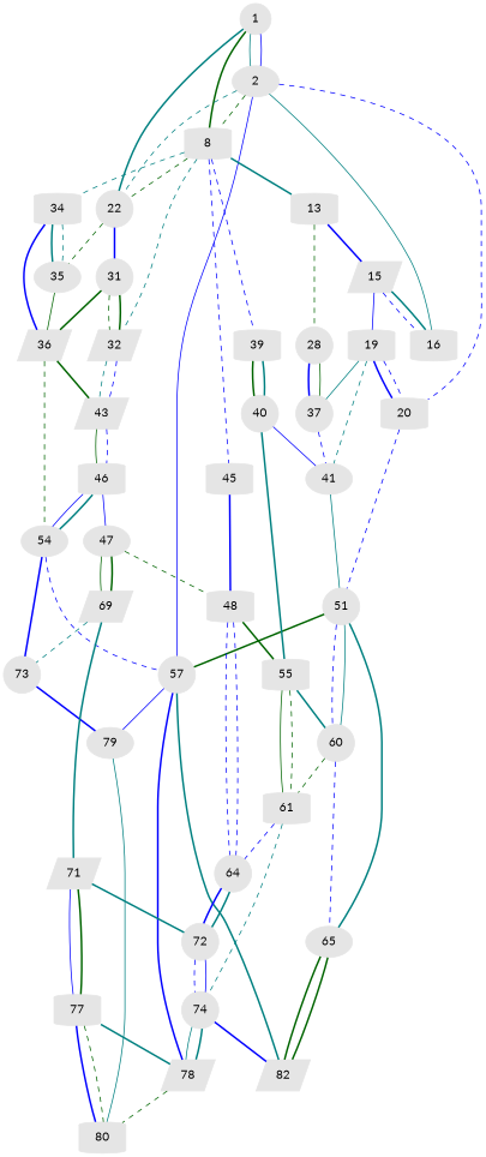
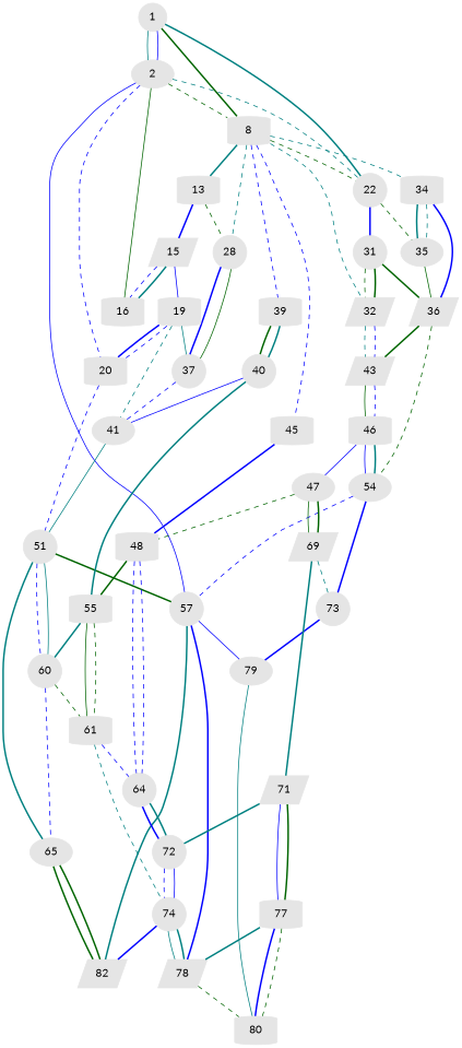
  graph {
    fontname=Lato
    node [color=gray90 fontname=Lato shape=cylinder style=filled]
    edge [color=blue fontname=Lato style=bold]
    1 [shape=circle super="+6"]
    2 [shape=ellipse super="+11+3"]
    8 [super="+24+9"]
    22 [shape=circle super="+30+23"]
    16
    20
    57 [shape=circle super="+68+58"]
    34
    13 [super="+14"]
    28 [shape=circle]
    32 [shape=parallelogram]
    39
    45
    31 [shape=circle]
    35 [shape=ellipse]
    51 [shape=circle super="+52"]
    36 [shape=parallelogram super="+42"]
    78 [shape=parallelogram super="+83"]
    79 [shape=ellipse]
    82 [shape=parallelogram]
    15 [shape=parallelogram super="+17"]
    37 [shape=circle]
    43 [shape=parallelogram]
    40 [shape=circle]
    48 [super="+49"]
    19 [super="+38"]
    41 [shape=ellipse super="+50"]
    60 [shape=circle super="+63"]
    65 [shape=ellipse]
    54 [shape=ellipse super="+59"]
    46
    73 [shape=circle super="+76"]
    55 [super="+56"]
    61 [super="+62"]
    47 [shape=ellipse]
    64 [shape=circle]
    69 [shape=parallelogram super="+70"]
    71 [shape=parallelogram]
    72 [shape=circle]
    74 [shape=circle super="+75"]
    80
    77
    1 -- 2 [color=teal style=solid weight=2]
    1 -- 2 [style=solid]
    1 -- 8 [color=darkgreen]
    1 -- 22 [color=teal]
    2 -- 8 [color=darkgreen style=dashed]
    2 -- 22 [color=teal style=dashed]
-   2 -- 16 [color=teal style=solid]
+   2 -- 16 [color=darkgreen style=solid]
    2 -- 20 [style=dashed]
    2 -- 57 [style=solid weight=2]
    8 -- 22 [color=darkgreen style=dashed]
    8 -- 34 [color=teal style=dashed]
    8 -- 13 [color=teal weight=2]
+   8 -- 28 [color=teal style=dashed]
    8 -- 32 [color=teal style=dashed]
    8 -- 39 [style=dashed]
    8 -- 45 [style=dashed]
    22 -- 31
    22 -- 35 [color=darkgreen style=dashed]
    20 -- 51 [style=dashed]
    57 -- 78
    57 -- 79 [style=solid]
    57 -- 82 [color=teal]
    34 -- 35 [color=teal]
    34 -- 35 [color=teal style=dashed]
    34 -- 36
    13 -- 28 [color=darkgreen style=dashed]
    13 -- 15 [weight=2]
    28 -- 37
    28 -- 37 [color=darkgreen style=solid]
    32 -- 43 [color=teal style=dashed]
    32 -- 43 [style=dashed]
    39 -- 40 [color=darkgreen]
    39 -- 40 [color=teal]
    45 -- 48
    31 -- 32 [color=darkgreen style=dashed]
    31 -- 32 [color=darkgreen]
    31 -- 36 [color=darkgreen]
    35 -- 36 [color=darkgreen style=solid]
    51 -- 57 [color=darkgreen]
    51 -- 60 [style=dashed]
    51 -- 60 [color=teal style=solid]
    51 -- 65 [color=teal]
    36 -- 43 [color=darkgreen]
    36 -- 54 [color=darkgreen style=dashed]
    78 -- 80 [color=darkgreen style=dashed]
    79 -- 80 [color=teal style=solid]
    15 -- 16 [style=dashed weight=2]
    15 -- 16 [color=teal]
    15 -- 19 [style=solid]
    37 -- 41 [style=dashed]
    43 -- 46 [color=darkgreen style=solid]
    43 -- 46 [style=dashed]
    40 -- 41 [style=solid]
    40 -- 55 [color=teal]
    48 -- 55 [color=darkgreen]
    48 -- 64 [style=dashed]
    48 -- 64 [style=dashed]
    19 -- 20
    19 -- 20 [style=dashed]
    19 -- 37 [color=teal style=solid]
    19 -- 41 [color=teal style=dashed]
    41 -- 51 [color=teal style=solid]
    60 -- 65 [style=dashed]
    60 -- 61 [color=darkgreen style=dashed]
    65 -- 82 [color=darkgreen]
    65 -- 82 [color=darkgreen]
    54 -- 57 [style=dashed]
    54 -- 73
    46 -- 54 [style=solid]
    46 -- 54 [color=teal]
    46 -- 47 [style=solid]
    73 -- 79
    55 -- 60 [color=teal]
    55 -- 61 [color=darkgreen style=solid]
    55 -- 61 [color=darkgreen style=dashed]
    61 -- 64 [style=dashed]
    61 -- 74 [color=teal style=dashed]
    47 -- 48 [color=darkgreen style=dashed]
    47 -- 69 [color=darkgreen style=solid]
    47 -- 69 [color=darkgreen]
    64 -- 72
    64 -- 72 [color=teal]
    69 -- 73 [color=teal style=dashed weight=2]
    69 -- 71 [color=teal]
    71 -- 72 [color=teal]
    71 -- 77 [style=solid]
    71 -- 77 [color=darkgreen]
    72 -- 74 [style=dashed]
    72 -- 74 [style=solid]
    74 -- 78 [color=teal style=solid weight=2]
    74 -- 78 [color=teal]
    74 -- 82
    77 -- 78 [color=teal]
    77 -- 80
    77 -- 80 [color=darkgreen style=dashed]
  }
